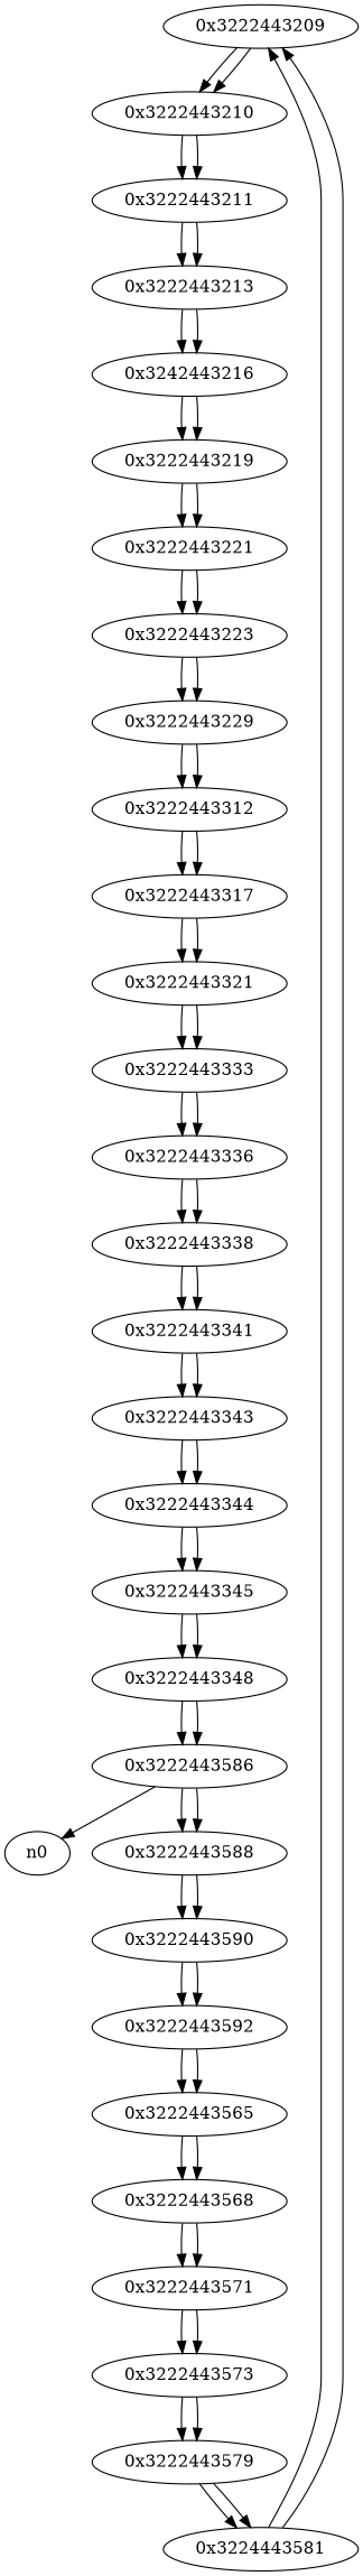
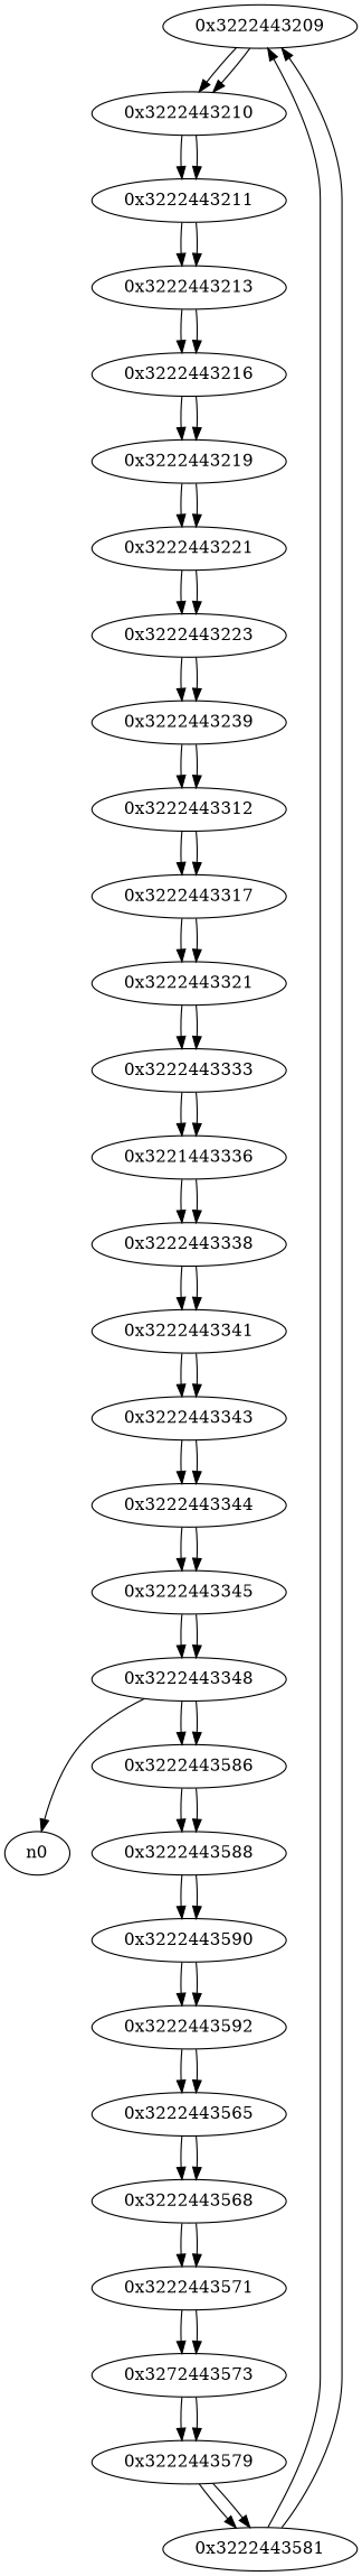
  digraph {
    n1 [label="0x3222443209"]
    n2 [label="0x3222443210"]
    n3 [label="0x3222443211"]
    n4 [label="0x3222443213"]
-   n5 [label="0x3242443216"]
+   n5 [label="0x3222443216"]
    n6 [label="0x3222443219"]
    n7 [label="0x3222443221"]
    n8 [label="0x3222443223"]
-   n9 [label="0x3222443229"]
+   n9 [label="0x3222443239"]
    n10 [label="0x3222443312"]
    n11 [label="0x3222443317"]
    n12 [label="0x3222443321"]
    n13 [label="0x3222443333"]
-   n14 [label="0x3222443336"]
+   n14 [label="0x3221443336"]
    n15 [label="0x3222443338"]
    n16 [label="0x3222443341"]
    n17 [label="0x3222443343"]
    n18 [label="0x3222443344"]
    n19 [label="0x3222443345"]
    n20 [label="0x3222443348"]
    n0
    n21 [label="0x3222443586"]
    n22 [label="0x3222443588"]
    n23 [label="0x3222443590"]
    n24 [label="0x3222443592"]
    n25 [label="0x3222443565"]
    n26 [label="0x3222443568"]
    n27 [label="0x3222443571"]
-   n28 [label="0x3222443573"]
+   n28 [label="0x3272443573"]
    n29 [label="0x3222443579"]
-   n30 [label="0x3224443581"]
+   n30 [label="0x3222443581"]
    n1 -> n2
    n1 -> n2
    n2 -> n3
    n2 -> n3
    n3 -> n4
    n3 -> n4
    n4 -> n5
    n4 -> n5
    n5 -> n6
    n5 -> n6
    n6 -> n7
    n6 -> n7
    n7 -> n8
    n7 -> n8
    n8 -> n9
    n8 -> n9
    n9 -> n10
    n9 -> n10
    n10 -> n11
    n10 -> n11
    n11 -> n12
    n11 -> n12
    n12 -> n13
    n12 -> n13
    n13 -> n14
    n13 -> n14
    n14 -> n15
    n14 -> n15
    n15 -> n16
    n15 -> n16
    n16 -> n17
    n16 -> n17
    n17 -> n18
    n17 -> n18
    n18 -> n19
    n18 -> n19
    n19 -> n20
    n19 -> n20
-   n21 -> n0
+   n20 -> n0
    n20 -> n21
    n20 -> n21
    n21 -> n22
    n21 -> n22
    n22 -> n23
    n22 -> n23
    n23 -> n24
    n23 -> n24
    n24 -> n25
    n24 -> n25
    n25 -> n26
    n25 -> n26
    n26 -> n27
    n26 -> n27
    n27 -> n28
    n27 -> n28
    n28 -> n29
    n28 -> n29
    n29 -> n30
    n29 -> n30
    n30 -> n1
    n30 -> n1
  }
